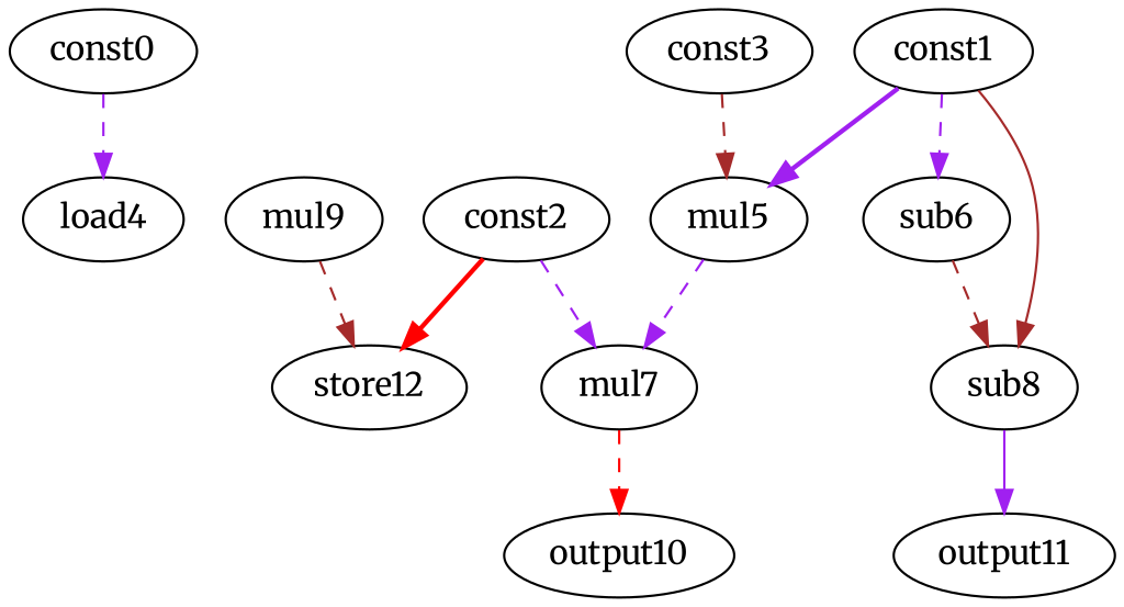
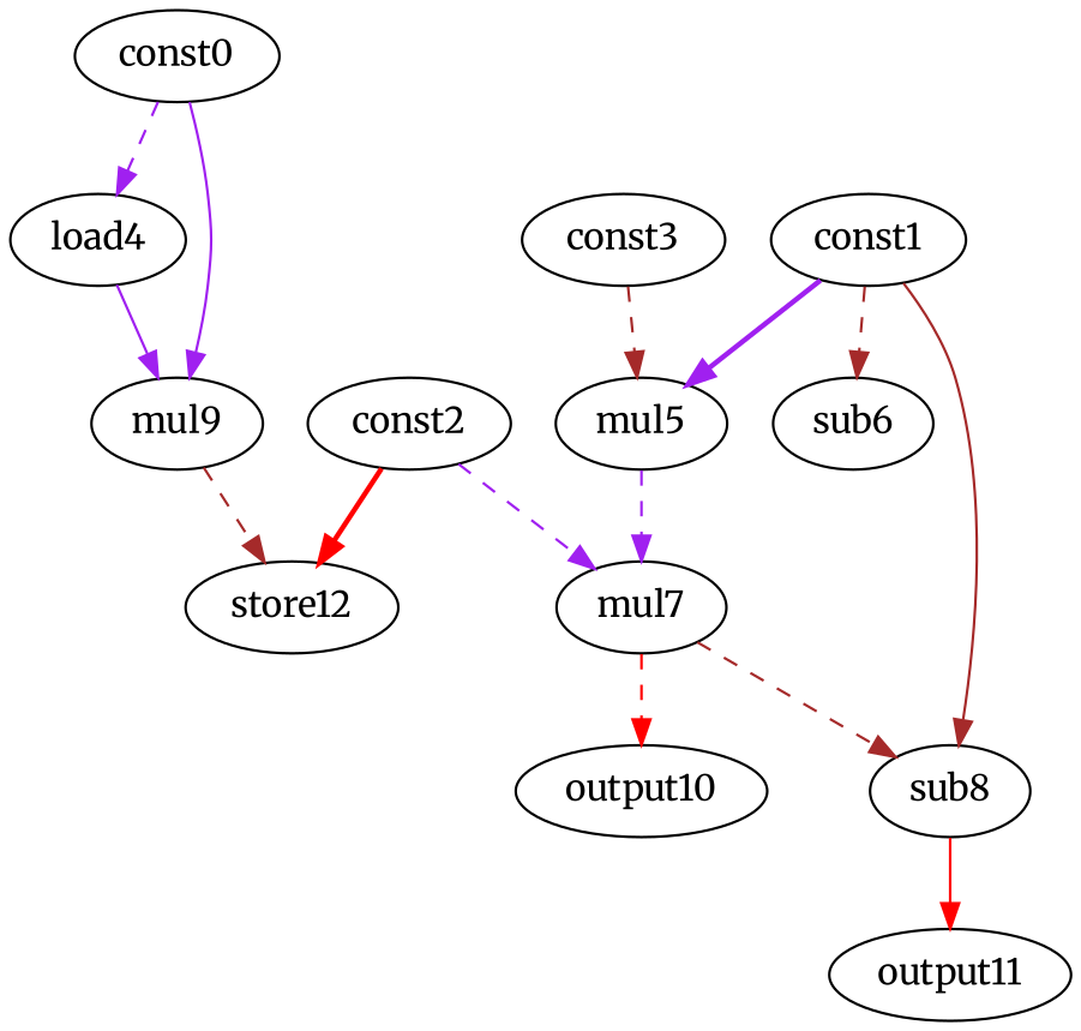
  digraph {
    fontname=Merriweather
    node [fontname=Merriweather opcode=const]
    edge [color=purple fontname=Merriweather operand=0 style=dashed]
    load4 [opcode=load]
    const0
    mul9 [opcode=mul]
    store12 [opcode=store]
    mul5 [opcode=mul]
    const1
    sub6 [opcode=sub]
    sub8 [opcode=sub]
    mul7 [opcode=mul]
    output11 [opcode=output]
    const2
    output10 [opcode=output]
    const3
+   load4 -> mul9 [operand=1 style=solid]
    const0 -> load4
+   const0 -> mul9 [style=solid]
    mul9 -> store12 [color=brown]
    mul5 -> mul7 [operand=1]
    const1 -> mul5 [style=bold]
-   const1 -> sub6
+   const1 -> sub6 [color=brown]
    const1 -> sub8 [color=brown style=solid]
-   sub6 -> sub8 [color=brown operand=1]
-   sub8 -> output11 [style=solid]
+   mul7 -> sub8 [color=brown operand=1]
+   sub8 -> output11 [color=red style=solid]
    mul7 -> output10 [color=red]
    const2 -> store12 [color=red operand=1 style=bold]
    const2 -> mul7
    const3 -> mul5 [color=brown operand=1]
  }
